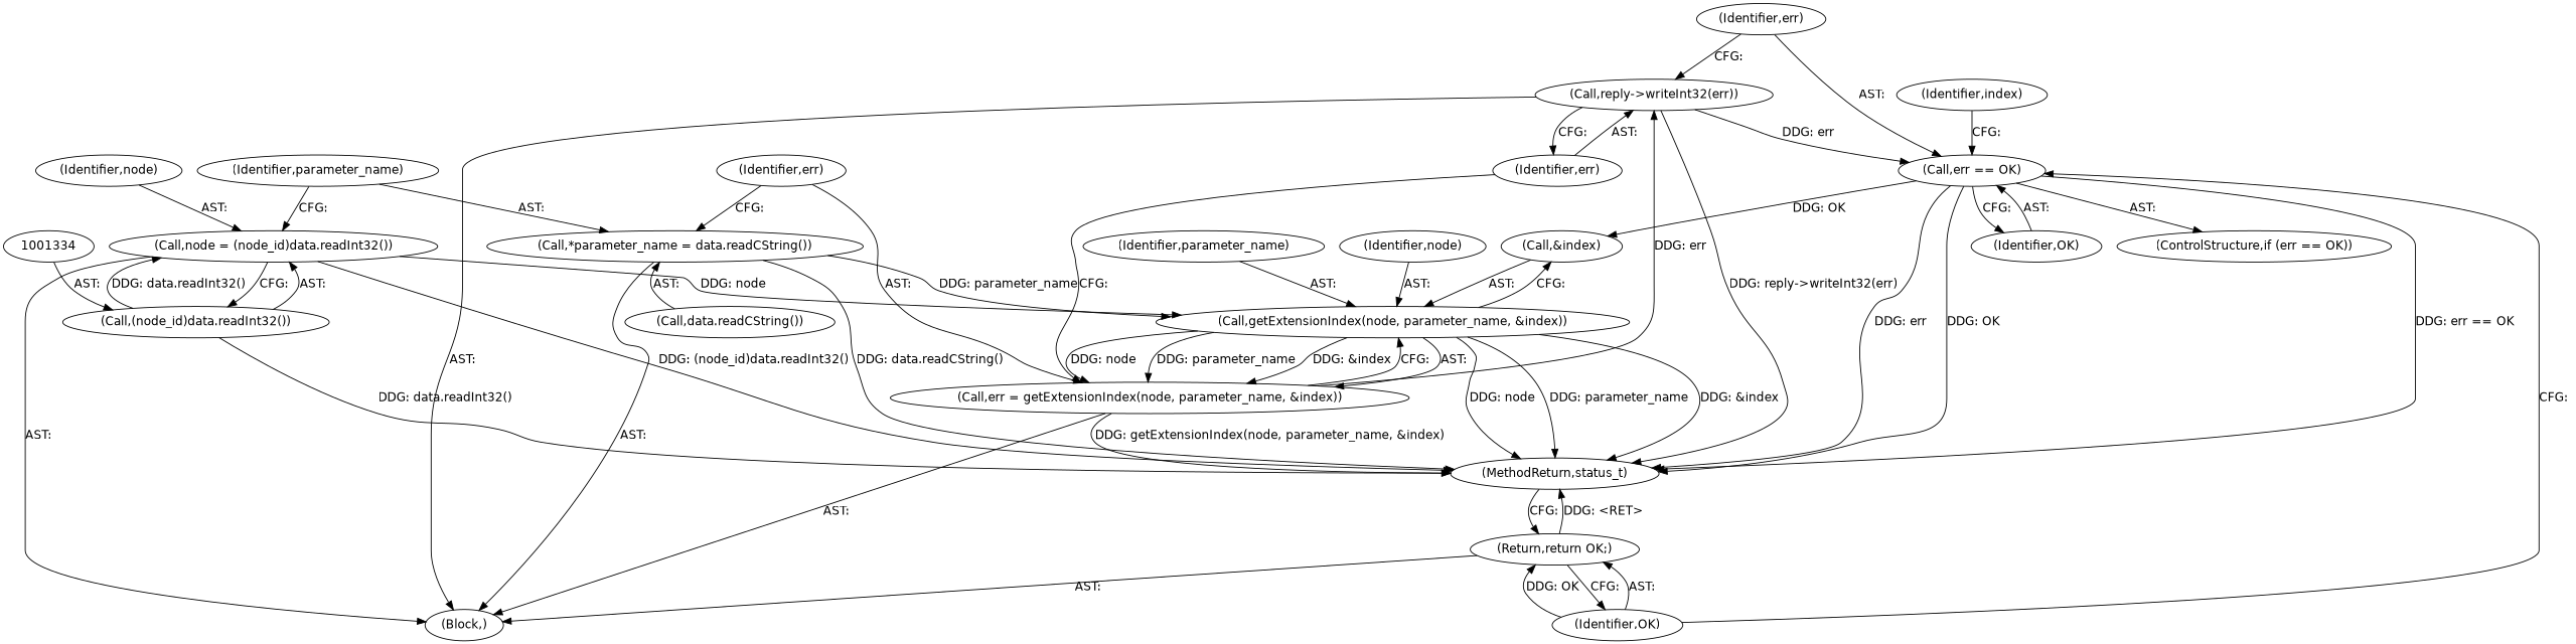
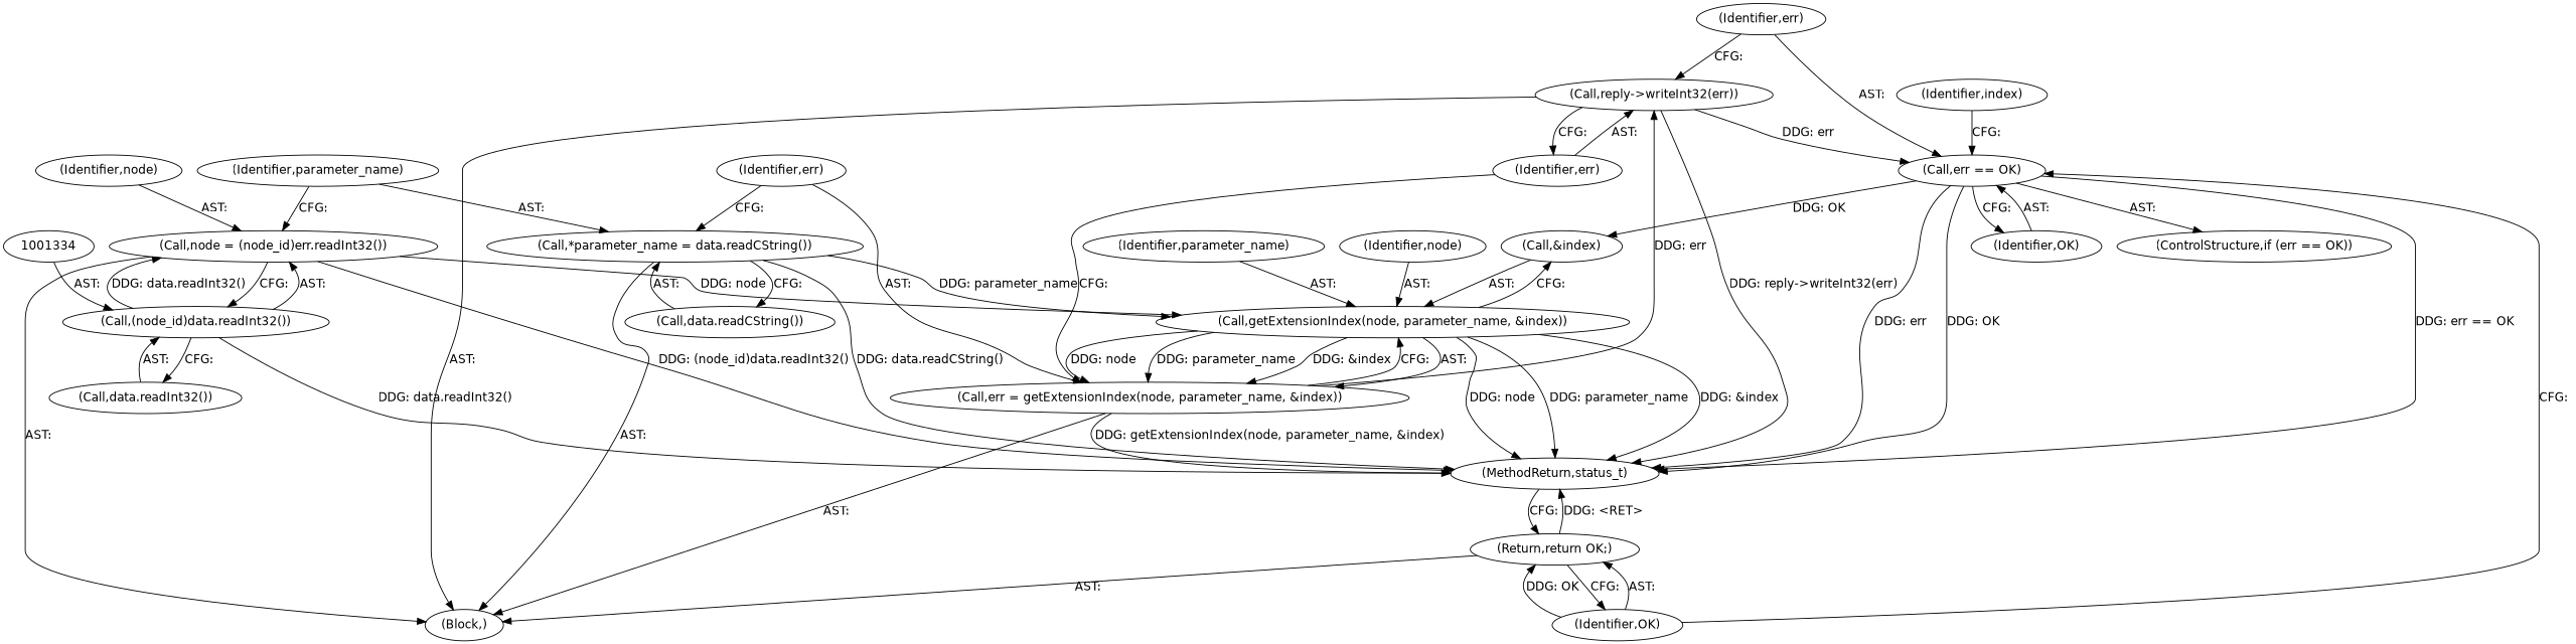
  digraph {
    fontname="DejaVu Sans"
    node [fontname="DejaVu Sans"]
    edge [fontname="DejaVu Sans"]
    n1 [label="(Call,reply->writeInt32(err))"]
    n2 [label="(Call,err == OK)"]
    n3 [label="(MethodReturn,status_t)"]
    n4 [label="(Block,)"]
    n5 [label="(Identifier,err)"]
    n6 [label="(Call,&index)"]
    n7 [label="(Identifier,OK)"]
    n8 [label="(ControlStructure,if (err == OK))"]
    n9 [label="(Return,return OK;)"]
    n10 [label="(Call,err = getExtensionIndex(node, parameter_name, &index))"]
    n11 [label="(Call,getExtensionIndex(node, parameter_name, &index))"]
-   n12 [label="(Call,node = (node_id)data.readInt32())"]
+   n12 [label="(Call,node = (node_id)err.readInt32())"]
    n13 [label="(Call,(node_id)data.readInt32())"]
+   n14 [label="(Call,data.readInt32())"]
    n15 [label="(Call,*parameter_name = data.readCString())"]
    n16 [label="(Call,data.readCString())"]
    n17 [label="(Identifier,OK)"]
    n18 [label="(Identifier,node)"]
    n19 [label="(Identifier,node)"]
    n20 [label="(Identifier,err)"]
    n21 [label="(Identifier,parameter_name)"]
    n22 [label="(Identifier,index)"]
    n23 [label="(Identifier,parameter_name)"]
    n24 [label="(Identifier,err)"]
    n25 [label=1001334]
    n1 -> n2 [label="DDG: err"]
    n1 -> n3 [label="DDG: reply->writeInt32(err)"]
    n1 -> n4 [label="AST: "]
    n1 -> n5 [label="CFG: "]
    n2 -> n3 [label="DDG: err == OK"]
    n2 -> n3 [label="DDG: err"]
    n2 -> n3 [label="DDG: OK"]
    n2 -> n6 [label="DDG: OK"]
    n2 -> n7 [label="CFG: "]
    n2 -> n8 [label="AST: "]
    n3 -> n9 [label="CFG: "]
    n5 -> n1 [label="AST: "]
    n5 -> n10 [label="CFG: "]
    n6 -> n11 [label="AST: "]
    n7 -> n2 [label="AST: "]
    n9 -> n3 [label="DDG: <RET>"]
    n9 -> n4 [label="AST: "]
    n9 -> n17 [label="CFG: "]
    n10 -> n1 [label="DDG: err"]
    n10 -> n3 [label="DDG: getExtensionIndex(node, parameter_name, &index)"]
    n10 -> n4 [label="AST: "]
    n10 -> n11 [label="CFG: "]
    n11 -> n3 [label="DDG: node"]
    n11 -> n3 [label="DDG: parameter_name"]
    n11 -> n3 [label="DDG: &index"]
    n11 -> n6 [label="CFG: "]
    n11 -> n10 [label="AST: "]
    n11 -> n10 [label="DDG: node"]
    n11 -> n10 [label="DDG: parameter_name"]
    n11 -> n10 [label="DDG: &index"]
    n12 -> n3 [label="DDG: (node_id)data.readInt32()"]
    n12 -> n4 [label="AST: "]
    n12 -> n11 [label="DDG: node"]
    n12 -> n13 [label="CFG: "]
    n13 -> n3 [label="DDG: data.readInt32()"]
    n13 -> n12 [label="AST: "]
    n13 -> n12 [label="DDG: data.readInt32()"]
+   n13 -> n14 [label="CFG: "]
+   n14 -> n13 [label="AST: "]
    n15 -> n3 [label="DDG: data.readCString()"]
    n15 -> n4 [label="AST: "]
    n15 -> n11 [label="DDG: parameter_name"]
+   n15 -> n16 [label="CFG: "]
    n16 -> n15 [label="AST: "]
    n17 -> n2 [label="CFG: "]
    n17 -> n9 [label="AST: "]
    n17 -> n9 [label="DDG: OK"]
    n18 -> n12 [label="AST: "]
    n19 -> n11 [label="AST: "]
    n20 -> n1 [label="CFG: "]
    n20 -> n2 [label="AST: "]
    n21 -> n12 [label="CFG: "]
    n21 -> n15 [label="AST: "]
    n22 -> n2 [label="CFG: "]
    n23 -> n11 [label="AST: "]
    n24 -> n10 [label="AST: "]
    n24 -> n15 [label="CFG: "]
    n25 -> n13 [label="AST: "]
  }
